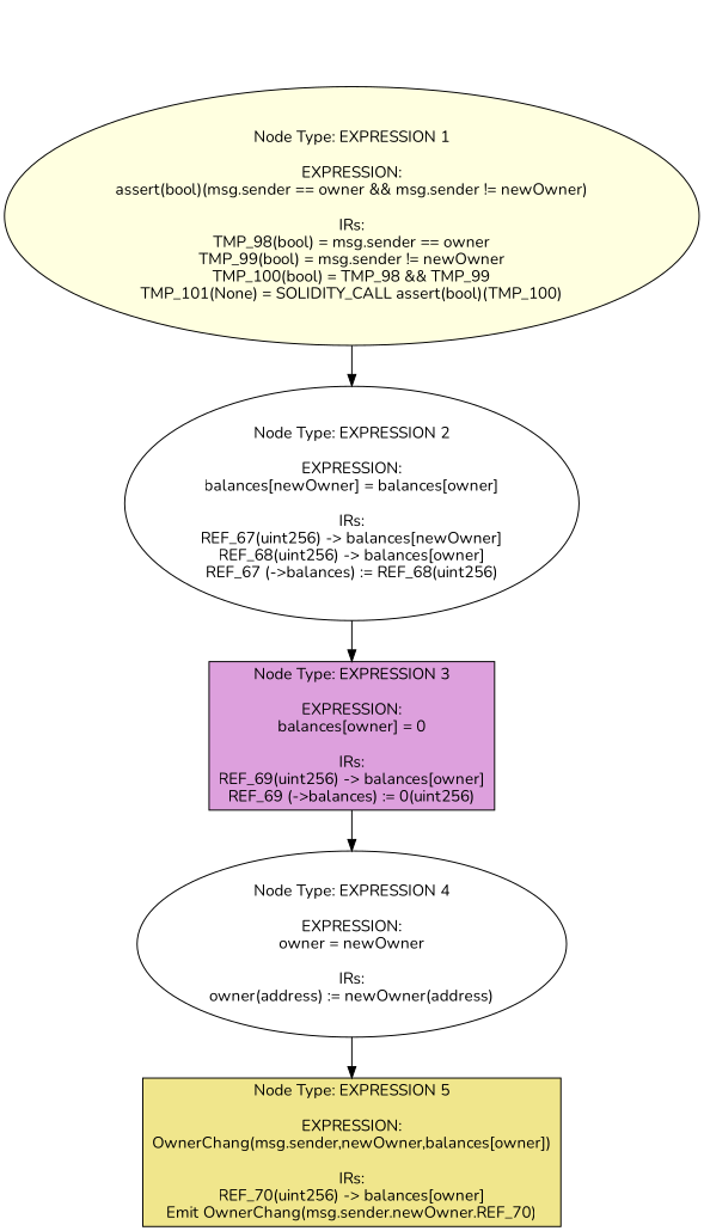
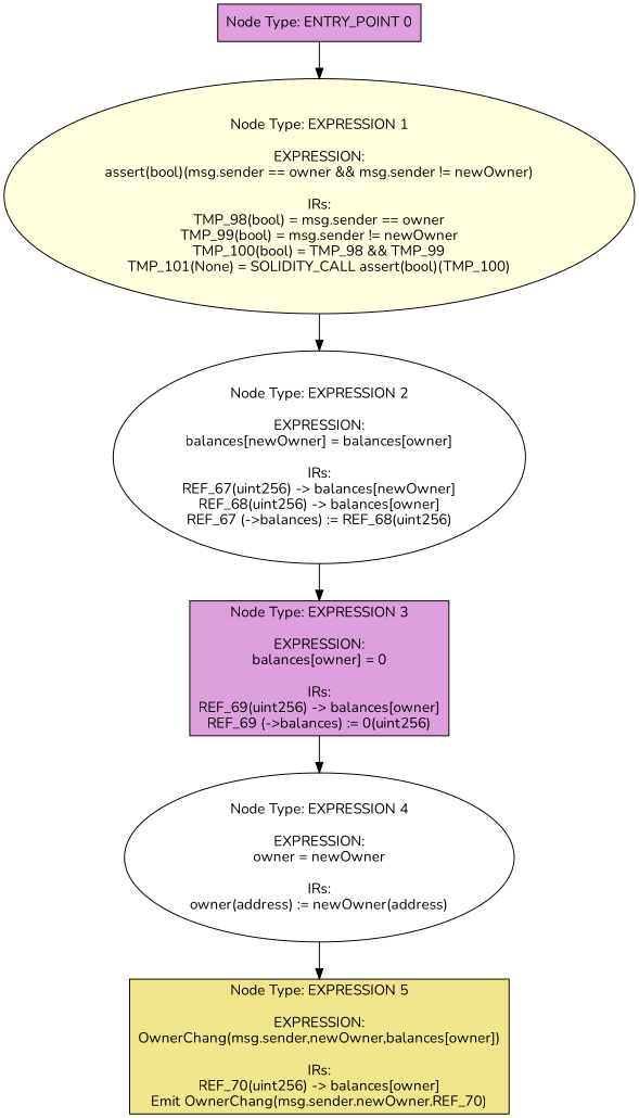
  digraph {
    fontname=Nunito
    node [style=filled fillcolor=plum shape=box fontname=Nunito]
    edge [fontname=Nunito]
+   n1 [label="Node Type: ENTRY_POINT 0\n"]
    n2 [label="Node Type: EXPRESSION 1\n\nEXPRESSION:\nassert(bool)(msg.sender == owner && msg.sender != newOwner)\n\nIRs:\nTMP_98(bool) = msg.sender == owner\nTMP_99(bool) = msg.sender != newOwner\nTMP_100(bool) = TMP_98 && TMP_99\nTMP_101(None) = SOLIDITY_CALL assert(bool)(TMP_100)" fillcolor=lightyellow shape=ellipse]
    n3 [label="Node Type: EXPRESSION 2\n\nEXPRESSION:\nbalances[newOwner] = balances[owner]\n\nIRs:\nREF_67(uint256) -> balances[newOwner]\nREF_68(uint256) -> balances[owner]\nREF_67 (->balances) := REF_68(uint256)" fillcolor=white shape=ellipse]
    n4 [label="Node Type: EXPRESSION 3\n\nEXPRESSION:\nbalances[owner] = 0\n\nIRs:\nREF_69(uint256) -> balances[owner]\nREF_69 (->balances) := 0(uint256)"]
    n5 [label="Node Type: EXPRESSION 4\n\nEXPRESSION:\nowner = newOwner\n\nIRs:\nowner(address) := newOwner(address)" fillcolor=white shape=ellipse]
    n6 [label="Node Type: EXPRESSION 5\n\nEXPRESSION:\nOwnerChang(msg.sender,newOwner,balances[owner])\n\nIRs:\nREF_70(uint256) -> balances[owner]\nEmit OwnerChang(msg.sender.newOwner.REF_70)" fillcolor=khaki]
+   n1 -> n2
    n2 -> n3
    n3 -> n4
    n4 -> n5
    n5 -> n6
  }
